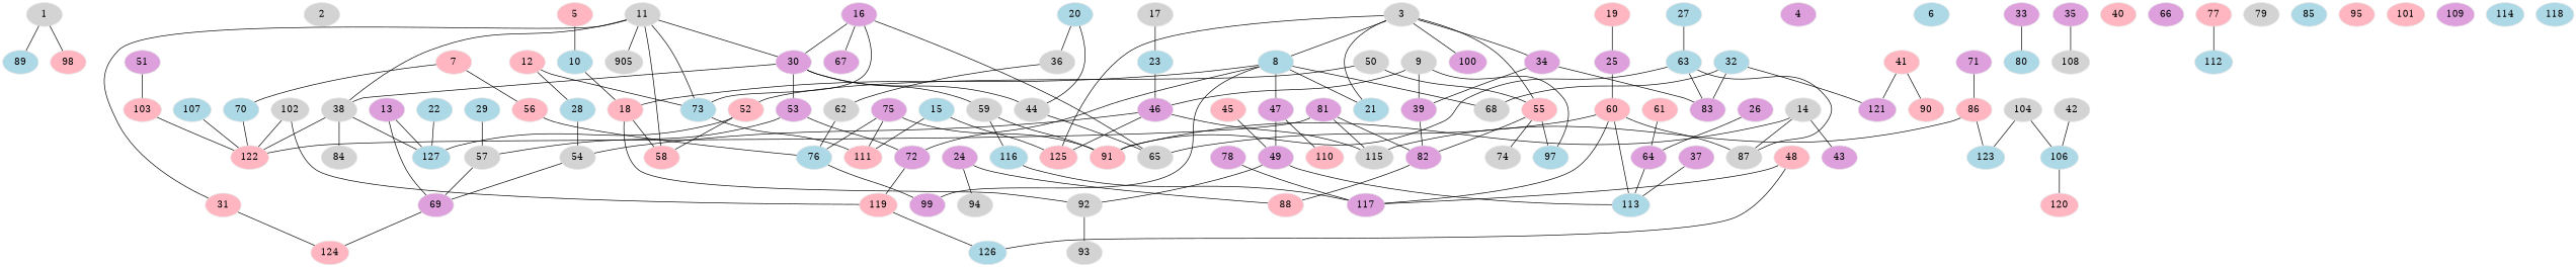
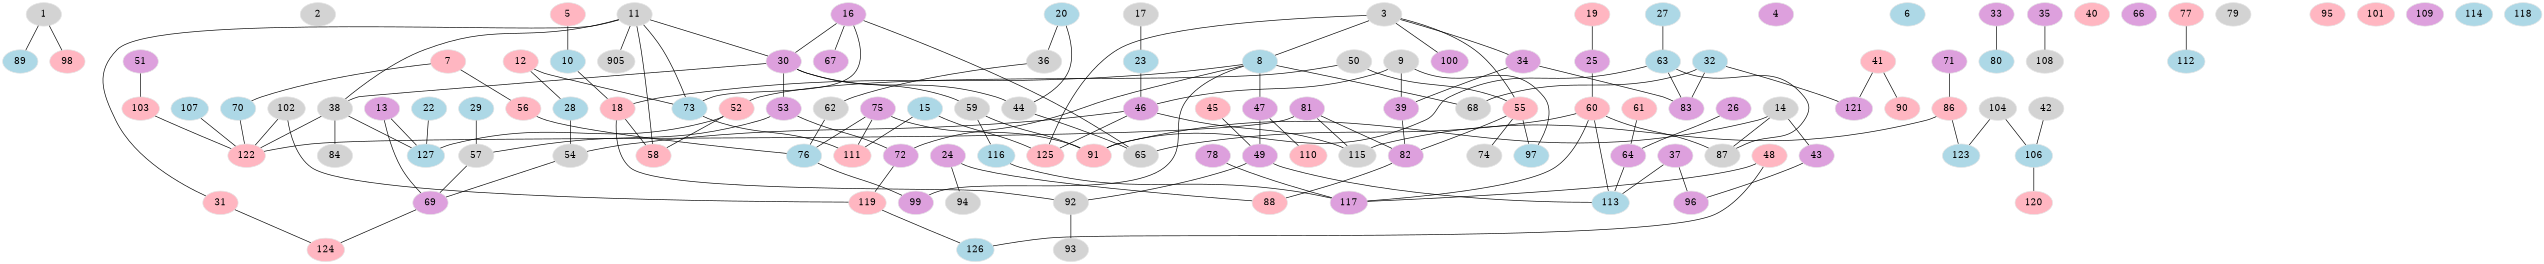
  graph {
    node [color=gray90 fillcolor=plum style=filled]
    1 [fillcolor=lightgrey]
    89 [fillcolor=lightblue]
    98 [fillcolor=lightpink]
    2 [fillcolor=lightgrey]
    3 [fillcolor=lightgrey]
    8 [fillcolor=lightblue]
-   21 [fillcolor=lightblue]
    34
    55 [fillcolor=lightpink]
    100
    125 [fillcolor=lightpink]
    18 [fillcolor=lightpink]
    47
    68 [fillcolor=lightgrey]
    72
    99
    39
    83
    97 [fillcolor=lightblue]
    82
    74 [fillcolor=lightgrey]
    4
    5 [fillcolor=lightpink]
    10 [fillcolor=lightblue]
    6 [fillcolor=lightblue]
    7 [fillcolor=lightpink]
    56 [fillcolor=lightpink]
    70 [fillcolor=lightblue]
    76 [fillcolor=lightblue]
    122 [fillcolor=lightpink]
    58 [fillcolor=lightpink]
    92 [fillcolor=lightgrey]
    49
    110 [fillcolor=lightpink]
    119 [fillcolor=lightpink]
    9 [fillcolor=lightgrey]
    46
    54 [fillcolor=lightgrey]
    115 [fillcolor=lightgrey]
    11 [fillcolor=lightgrey]
    30
    31 [fillcolor=lightpink]
    38 [fillcolor=lightgrey]
    73 [fillcolor=lightblue]
    n45 [fillcolor=lightgrey label=905]
    44 [fillcolor=lightgrey]
    53
    59 [fillcolor=lightgrey]
    124 [fillcolor=lightpink]
    127 [fillcolor=lightblue]
    84 [fillcolor=lightgrey]
    111 [fillcolor=lightpink]
    12 [fillcolor=lightpink]
    28 [fillcolor=lightblue]
    13
    69
    14 [fillcolor=lightgrey]
    43
    87 [fillcolor=lightgrey]
    91 [fillcolor=lightpink]
+   96
    15 [fillcolor=lightblue]
    16
    65 [fillcolor=lightgrey]
    67
    17 [fillcolor=lightgrey]
    23 [fillcolor=lightblue]
    93 [fillcolor=lightgrey]
    19 [fillcolor=lightpink]
    25
    60 [fillcolor=lightpink]
    20 [fillcolor=lightblue]
    36 [fillcolor=lightgrey]
    62 [fillcolor=lightgrey]
    22 [fillcolor=lightblue]
    88 [fillcolor=lightpink]
    24
    94 [fillcolor=lightgrey]
    113 [fillcolor=lightblue]
    117
    26
    64
    27 [fillcolor=lightblue]
    63 [fillcolor=lightblue]
    29 [fillcolor=lightblue]
    57 [fillcolor=lightgrey]
    116 [fillcolor=lightblue]
    32 [fillcolor=lightblue]
    121
    80 [fillcolor=lightblue]
    33
    108 [fillcolor=lightgrey]
    35
    37
    40 [fillcolor=lightpink]
    41 [fillcolor=lightpink]
    90 [fillcolor=lightpink]
    42 [fillcolor=lightgrey]
    106 [fillcolor=lightblue]
    120 [fillcolor=lightpink]
    45 [fillcolor=lightpink]
    48 [fillcolor=lightpink]
    126 [fillcolor=lightblue]
    50 [fillcolor=lightgrey]
    52 [fillcolor=lightpink]
    103 [fillcolor=lightpink]
    51
    61 [fillcolor=lightpink]
    66
    86 [fillcolor=lightpink]
    71
    123 [fillcolor=lightblue]
    75
    77 [fillcolor=lightpink]
    112 [fillcolor=lightblue]
    78
    79 [fillcolor=lightgrey]
    81
-   85 [fillcolor=lightblue]
    95 [fillcolor=lightpink]
    101 [fillcolor=lightpink]
    102 [fillcolor=lightgrey]
    104 [fillcolor=lightgrey]
    107 [fillcolor=lightblue]
    109
    114 [fillcolor=lightblue]
    118 [fillcolor=lightblue]
    1 -- 89
    1 -- 98
    3 -- 8
-   3 -- 21
    3 -- 34
    3 -- 55
    3 -- 100
    3 -- 125
-   8 -- 21
    8 -- 18
    8 -- 47
    8 -- 68
    8 -- 72
    8 -- 99
    34 -- 39
    34 -- 83
    55 -- 97
    55 -- 82
    55 -- 74
    18 -- 58
    18 -- 92
    47 -- 49
    47 -- 110
    72 -- 119
    39 -- 82
    82 -- 88
    5 -- 10
    10 -- 18
    7 -- 56
    7 -- 70
    56 -- 76
    70 -- 122
    76 -- 99
    92 -- 93
    49 -- 92
    49 -- 113
    119 -- 126
    9 -- 39
    9 -- 97
    9 -- 46
    46 -- 125
    46 -- 54
    46 -- 115
    54 -- 69
    11 -- 58
    11 -- 30
    11 -- 31
    11 -- 38
    11 -- 73
    11 -- n45
    30 -- 38
    30 -- 44
    30 -- 53
    30 -- 59
    31 -- 124
    38 -- 122
    38 -- 127
    38 -- 84
    73 -- 111
    44 -- 65
    53 -- 72
    53 -- 57
    59 -- 91
    59 -- 116
    12 -- 73
    12 -- 28
    28 -- 54
    13 -- 127
    13 -- 69
    69 -- 124
    14 -- 43
    14 -- 87
    14 -- 91
+   43 -- 96
    15 -- 125
    15 -- 111
    16 -- 30
    16 -- 73
    16 -- 65
    16 -- 67
    17 -- 23
    23 -- 46
    19 -- 25
    25 -- 60
    60 -- 87
    60 -- 65
    60 -- 113
    60 -- 117
    20 -- 44
    20 -- 36
    36 -- 62
    62 -- 76
    22 -- 127
    24 -- 88
    24 -- 94
    26 -- 64
    64 -- 113
    27 -- 63
    63 -- 83
    63 -- 87
    63 -- 91
    29 -- 57
    57 -- 69
    116 -- 117
    32 -- 68
    32 -- 83
    32 -- 121
    33 -- 80
    35 -- 108
+   37 -- 96
    37 -- 113
    41 -- 121
    41 -- 90
    42 -- 106
    106 -- 120
    45 -- 49
    48 -- 117
    48 -- 126
    50 -- 55
    50 -- 52
    52 -- 58
    52 -- 127
    103 -- 122
    51 -- 103
    61 -- 64
    86 -- 115
    86 -- 123
    71 -- 86
    75 -- 76
    75 -- 111
    75 -- 91
    77 -- 112
    78 -- 117
    81 -- 82
    81 -- 122
    81 -- 115
    102 -- 122
    102 -- 119
    104 -- 106
    104 -- 123
    107 -- 122
  }
